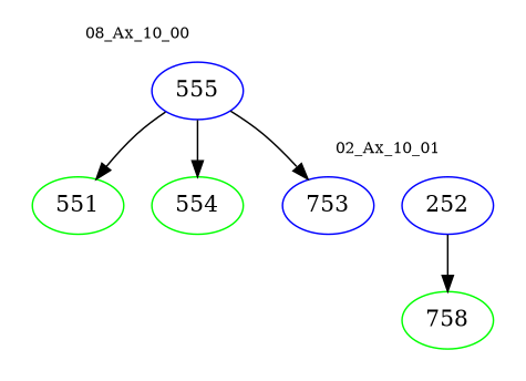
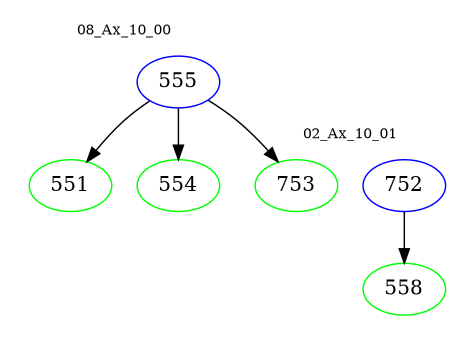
  digraph {
    node [color=green]
    edge [color=black]
    n1 [color=blue label=555]
    n2 [label=551]
    n3 [label=554]
-   n4 [color=blue label=252]
-   n5 [label=758]
-   n6 [color=blue label=753]
+   n4 [color=blue label=752]
+   n5 [label=558]
+   n6 [label=753]
    subgraph cluster_1 {
      color=white
      fontsize=10
      label="08_Ax_10_00"
      n1
      n2
      n3
    }
    subgraph cluster_2 {
      color=white
      fontsize=10
      label="02_Ax_10_01"
      n4
      n5
      n6
    }
    n1 -> n2
    n1 -> n3
    n1 -> n6
    n4 -> n5
  }
